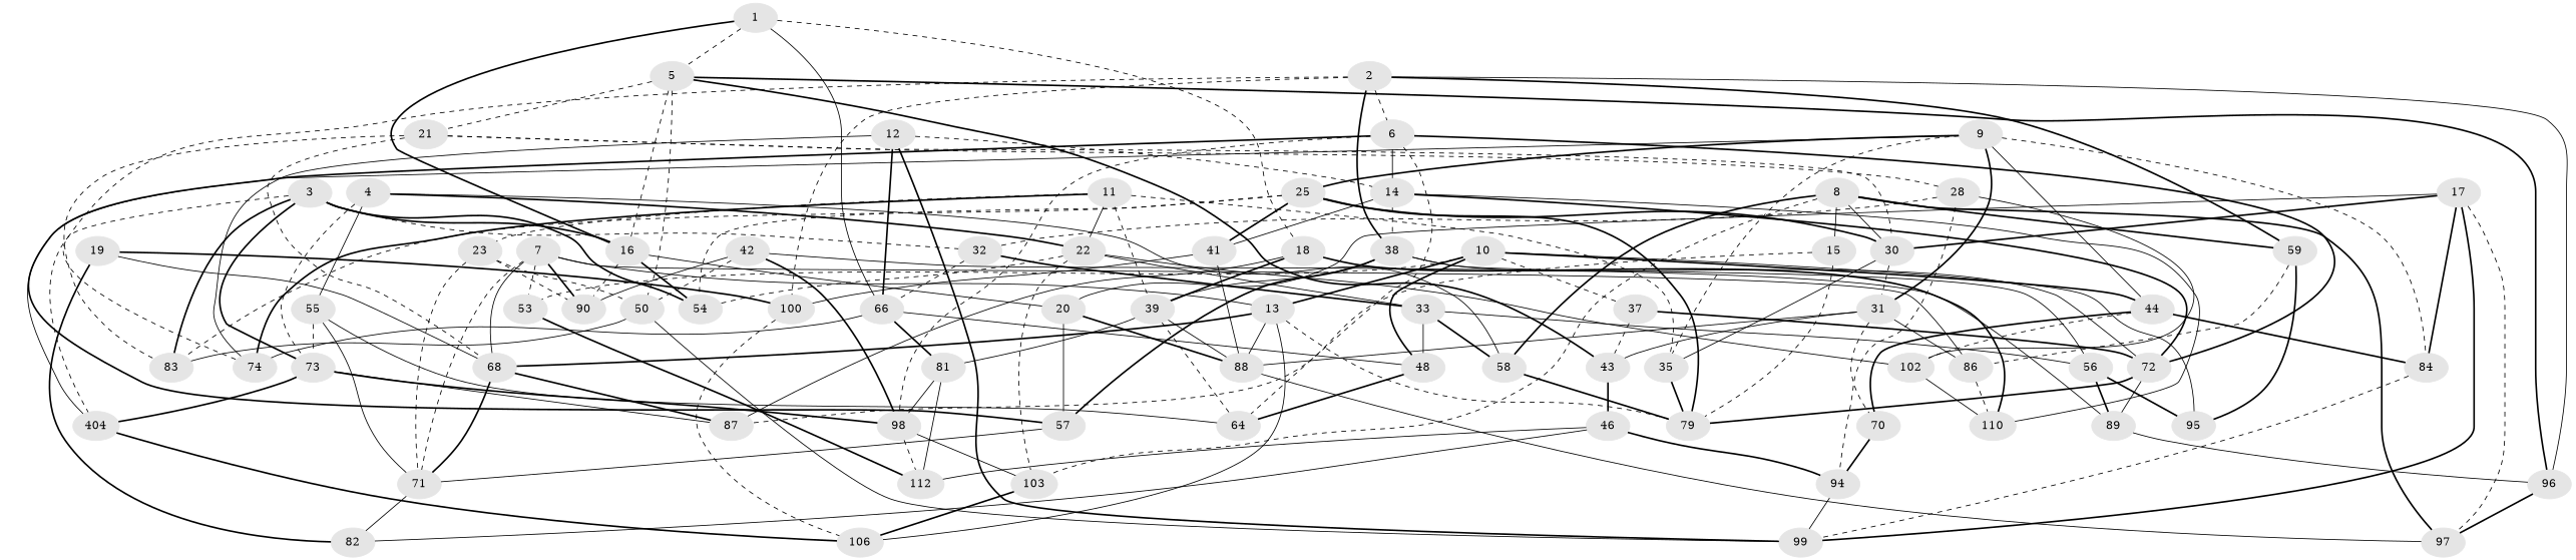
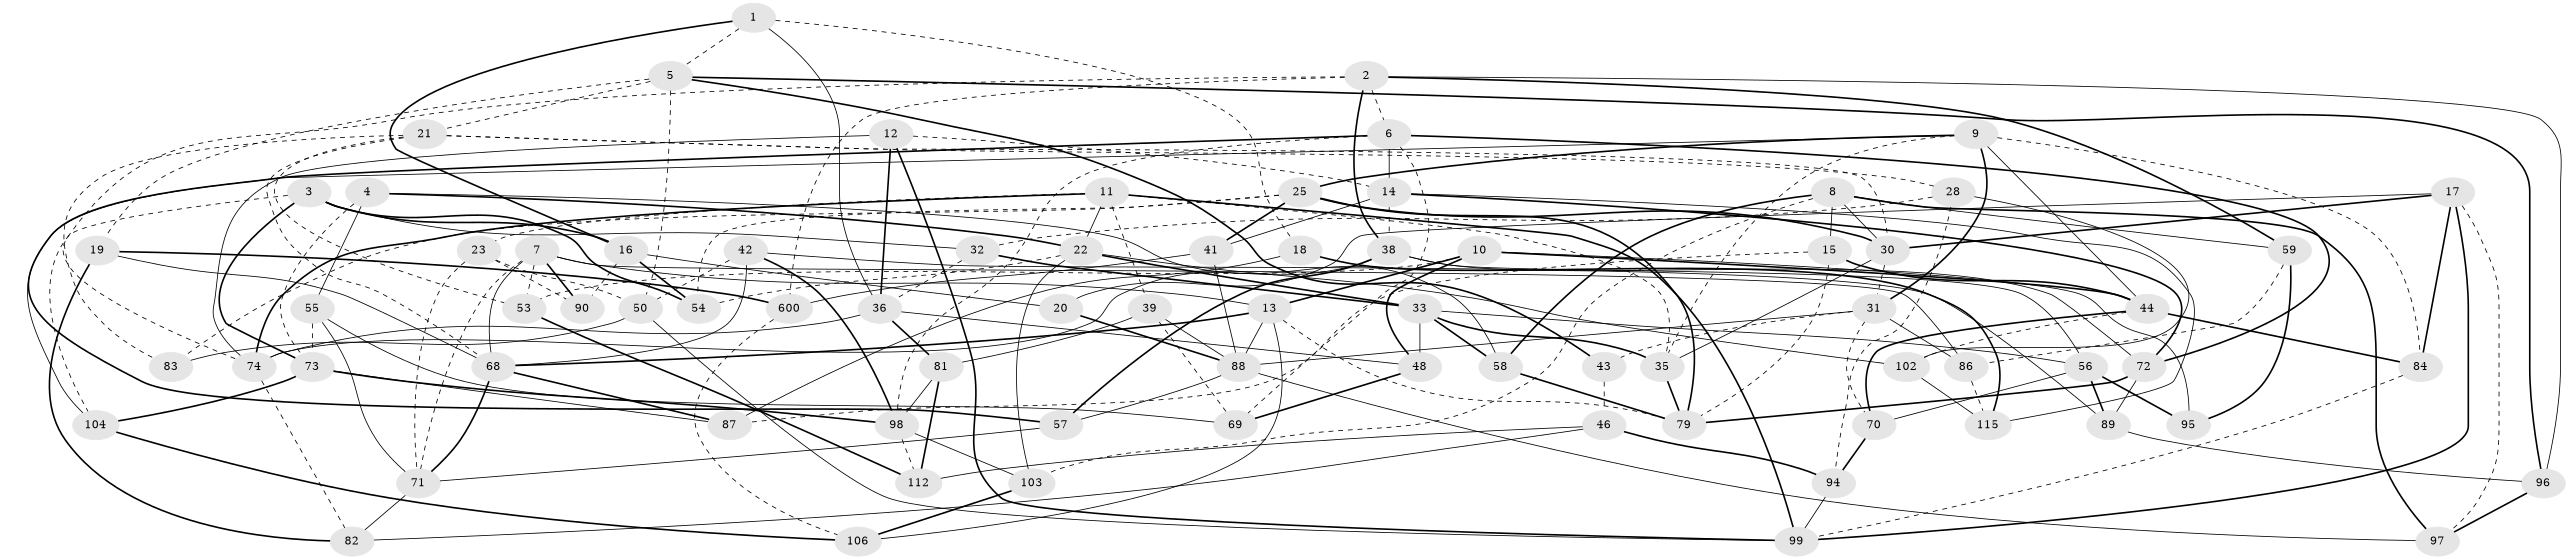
  graph {
    node [color=gray90 style=filled]
    edge [style=bold]
    5 [super="+109"]
    96
    19
    21 [super="+27"]
    43
    50 [super="+64"]
    1
    16 [super="+80"]
    18
-   36 [super="+66" label=66]
+   36 [super="+66"]
    54
    90
    20
    39 [super="+63"]
-   110
+   110 [label=115]
    87
    74 [super="+111"]
    48
    81
    2 [super="+47"]
    6 [super="+40"]
    38 [super="+52"]
    59
-   100
+   100 [label=600]
    14 [super="+24"]
    57
-   69 [label=64]
+   69
    n28 [label=72 super="+91"]
    98 [super="+101"]
    56 [super="+77"]
    86
    95
    82
    97
    106
    3 [super="+51"]
    32
    73 [super="+105"]
    83
-   104 [label=404]
+   104
    33 [super="+61"]
    22 [super="+65"]
    103
    102
    4
    55
    58
    71 [super="+85"]
    79 [super="+107"]
    68 [super="+76"]
    53
    30 [super="+45"]
    28
    46
    99 [super="+108"]
    41
    89
    112
    7 [super="+67"]
    13 [super="+26"]
    88 [super="+92"]
    8 [super="+49"]
    15
    44 [super="+62"]
    31 [super="+34"]
    35 [super="+72"]
    9 [super="+60"]
    25 [super="+75"]
    84
    70
    10 [super="+93"]
-   37
    11 [super="+29"]
    23
    12
    17
    94
    42
    5 -- 96
-   5 -- 16 [style=dashed]
+   5 -- 19 [style=dashed]
    5 -- 21 [style=dashed]
    5 -- 43
    5 -- 50 [style=dashed]
    96 -- 97
    19 -- 100
    19 -- 82
    19 -- 68 [style=solid]
    21 -- 83 [style=dashed]
    21 -- 68 [style=dashed]
+   21 -- 53 [style=dashed]
    21 -- 30 [style=dashed]
    21 -- 28 [style=dashed]
-   43 -- 46
+   43 -- 46 [style=dashed]
    50 -- 83 [style=solid]
    50 -- 99 [style=solid]
    1 -- 5 [style=dashed]
    1 -- 16
    1 -- 18 [style=dashed]
    1 -- 36 [style=solid]
    16 -- 54
    16 -- 90 [style=dashed]
    16 -- 20 [style=solid]
-   18 -- 39
    18 -- 110
    18 -- 87 [style=solid]
    36 -- 74 [style=solid]
    36 -- 48 [style=solid]
    36 -- 81
-   20 -- 57 [style=solid]
+   88 -- 57 [style=solid]
    20 -- 88
    39 -- 81 [style=solid]
    39 -- 69 [style=dashed]
    39 -- 88 [style=solid]
+   74 -- 82 [style=dashed]
    48 -- 69
    81 -- 98 [style=solid]
-   81 -- 112 [style=solid]
+   81 -- 112
    2 -- 96 [style=solid]
    2 -- 74 [style=dashed]
    2 -- 6 [style=dashed]
    2 -- 38
    2 -- 59
    2 -- 100 [style=dashed]
    6 -- 14 [style=solid]
    6 -- 57
    6 -- 69 [style=dashed]
    6 -- n28
    6 -- 98 [style=dashed]
-   38 -- 39 [style=solid]
+   38 -- 74 [style=solid]
    38 -- 57
    38 -- n28 [style=solid]
    38 -- 56 [style=solid]
    59 -- 86 [style=dashed]
    59 -- 95
    100 -- 106 [style=dashed]
    14 -- 110 [style=solid]
    14 -- 38 [style=dashed]
    14 -- n28
    14 -- 41 [style=solid]
    57 -- 71 [style=solid]
    n28 -- 79
    n28 -- 89 [style=solid]
    98 -- 103 [style=solid]
    98 -- 112 [style=dashed]
    56 -- 95
    56 -- 89
+   56 -- 70 [style=solid]
    86 -- 110 [style=dashed]
    3 -- 16
    3 -- 54
-   3 -- 32 [style=dashed]
+   3 -- 32 [style=solid]
    3 -- 73
-   3 -- 83
    3 -- 104 [style=dashed]
    32 -- 36 [style=dashed]
    32 -- 33
    73 -- 87 [style=solid]
    73 -- 98
    73 -- 104
    104 -- 106
    33 -- 48 [style=solid]
    33 -- 56 [style=solid]
    33 -- 58
+   33 -- 35
    22 -- 54 [style=dashed]
-   22 -- 33 [style=solid]
-   22 -- 103 [style=dashed]
+   22 -- 33
+   22 -- 103 [style=solid]
    22 -- 102 [style=solid]
    103 -- 106
    102 -- 110 [style=solid]
    4 -- 73 [style=dashed]
    4 -- 22
    4 -- 55 [style=solid]
    4 -- 58 [style=solid]
    55 -- 69 [style=solid]
    55 -- 73 [style=dashed]
    55 -- 71 [style=solid]
    58 -- 79
    71 -- 82 [style=solid]
    68 -- 87
    68 -- 71
    53 -- 112
    30 -- 31 [style=dashed]
    30 -- 35 [style=solid]
    28 -- 32 [style=dashed]
    28 -- 102 [style=solid]
    28 -- 94 [style=dashed]
    46 -- 82 [style=solid]
    46 -- 112 [style=solid]
    46 -- 94
    41 -- 100 [style=solid]
    41 -- 88 [style=solid]
    89 -- 96 [style=solid]
    7 -- 90
    7 -- 86 [style=solid]
    7 -- 71 [style=dashed]
    7 -- 68 [style=solid]
    7 -- 53 [style=dashed]
    7 -- 13 [style=solid]
    13 -- 106 [style=solid]
    13 -- 79 [style=dashed]
    13 -- 68
    13 -- 88 [style=solid]
    88 -- 97 [style=solid]
-   8 -- 59
+   8 -- 59 [style=solid]
    8 -- 97
    8 -- 103 [style=dashed]
    8 -- 58
    8 -- 30 [style=solid]
    8 -- 15 [style=solid]
    15 -- 87 [style=dashed]
    15 -- 79 [style=dashed]
+   15 -- 44
    44 -- 102 [style=dashed]
    44 -- 84
    44 -- 70
-   31 -- 43 [style=solid]
+   31 -- 43 [style=dashed]
    31 -- 86 [style=solid]
    31 -- 88 [style=solid]
    31 -- 70 [style=dashed]
    35 -- 79
    9 -- 104 [style=solid]
    9 -- 44 [style=solid]
    9 -- 31
    9 -- 35 [style=dashed]
    9 -- 25
    9 -- 84 [style=dashed]
    25 -- 54 [style=dashed]
    25 -- 83 [style=dashed]
    25 -- 79
    25 -- 30
    25 -- 41
    84 -- 99 [style=dashed]
    70 -- 94
    10 -- 48
    10 -- 95 [style=solid]
    10 -- 53 [style=dashed]
    10 -- 13
    10 -- 44
-   10 -- 37 [style=dashed]
-   37 -- 43 [style=dashed]
-   37 -- n28
    11 -- 39 [style=dashed]
    11 -- 74
    11 -- 22 [style=solid]
+   11 -- 99
    11 -- 35 [style=dashed]
    11 -- 23 [style=dashed]
    23 -- 50 [style=dashed]
    23 -- 90 [style=dashed]
    23 -- 71 [style=dashed]
    12 -- 36
    12 -- 74 [style=solid]
    12 -- 14 [style=dashed]
    12 -- 99
    17 -- 20 [style=solid]
    17 -- 97 [style=dashed]
    17 -- 30
    17 -- 99
    17 -- 84
    94 -- 99 [style=solid]
    42 -- 50 [style=dashed]
-   42 -- 90 [style=solid]
+   42 -- 68 [style=solid]
    42 -- 98
    42 -- 89 [style=solid]
  }
